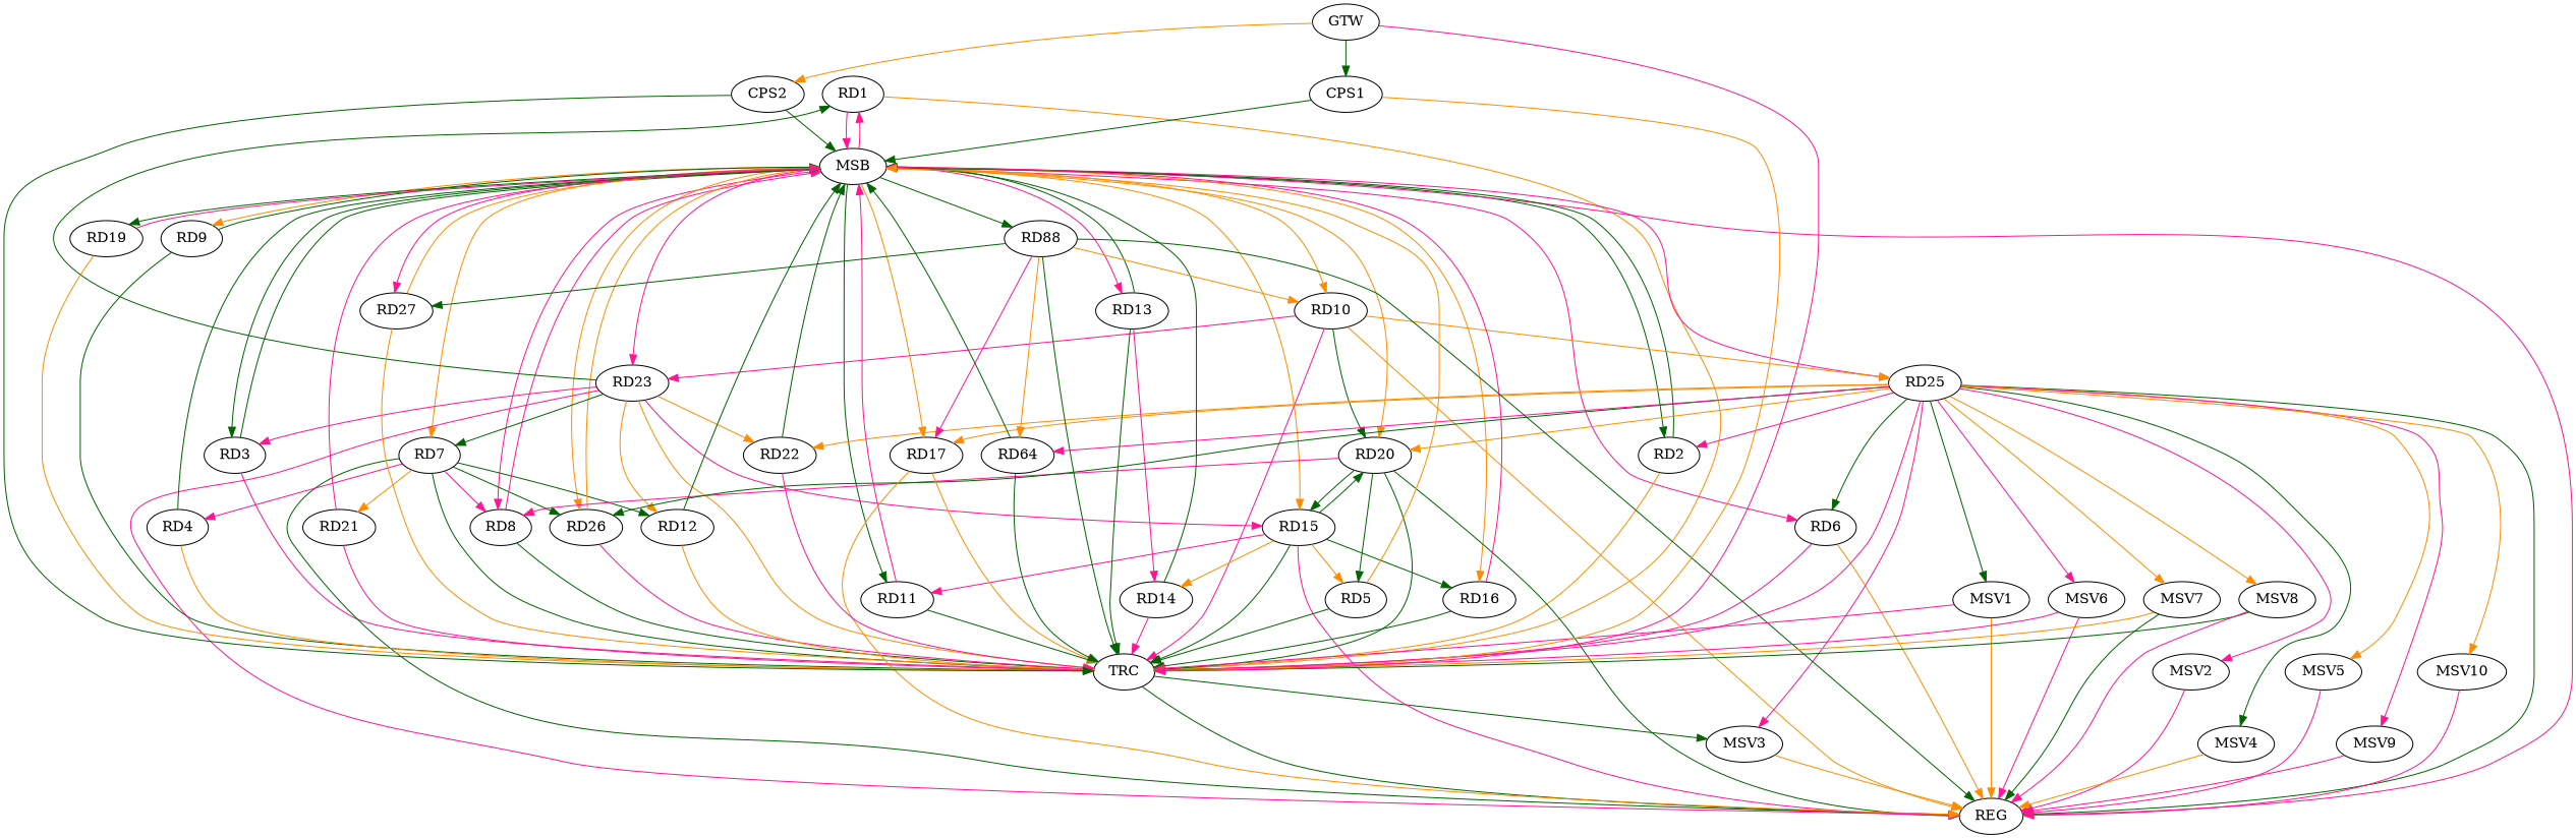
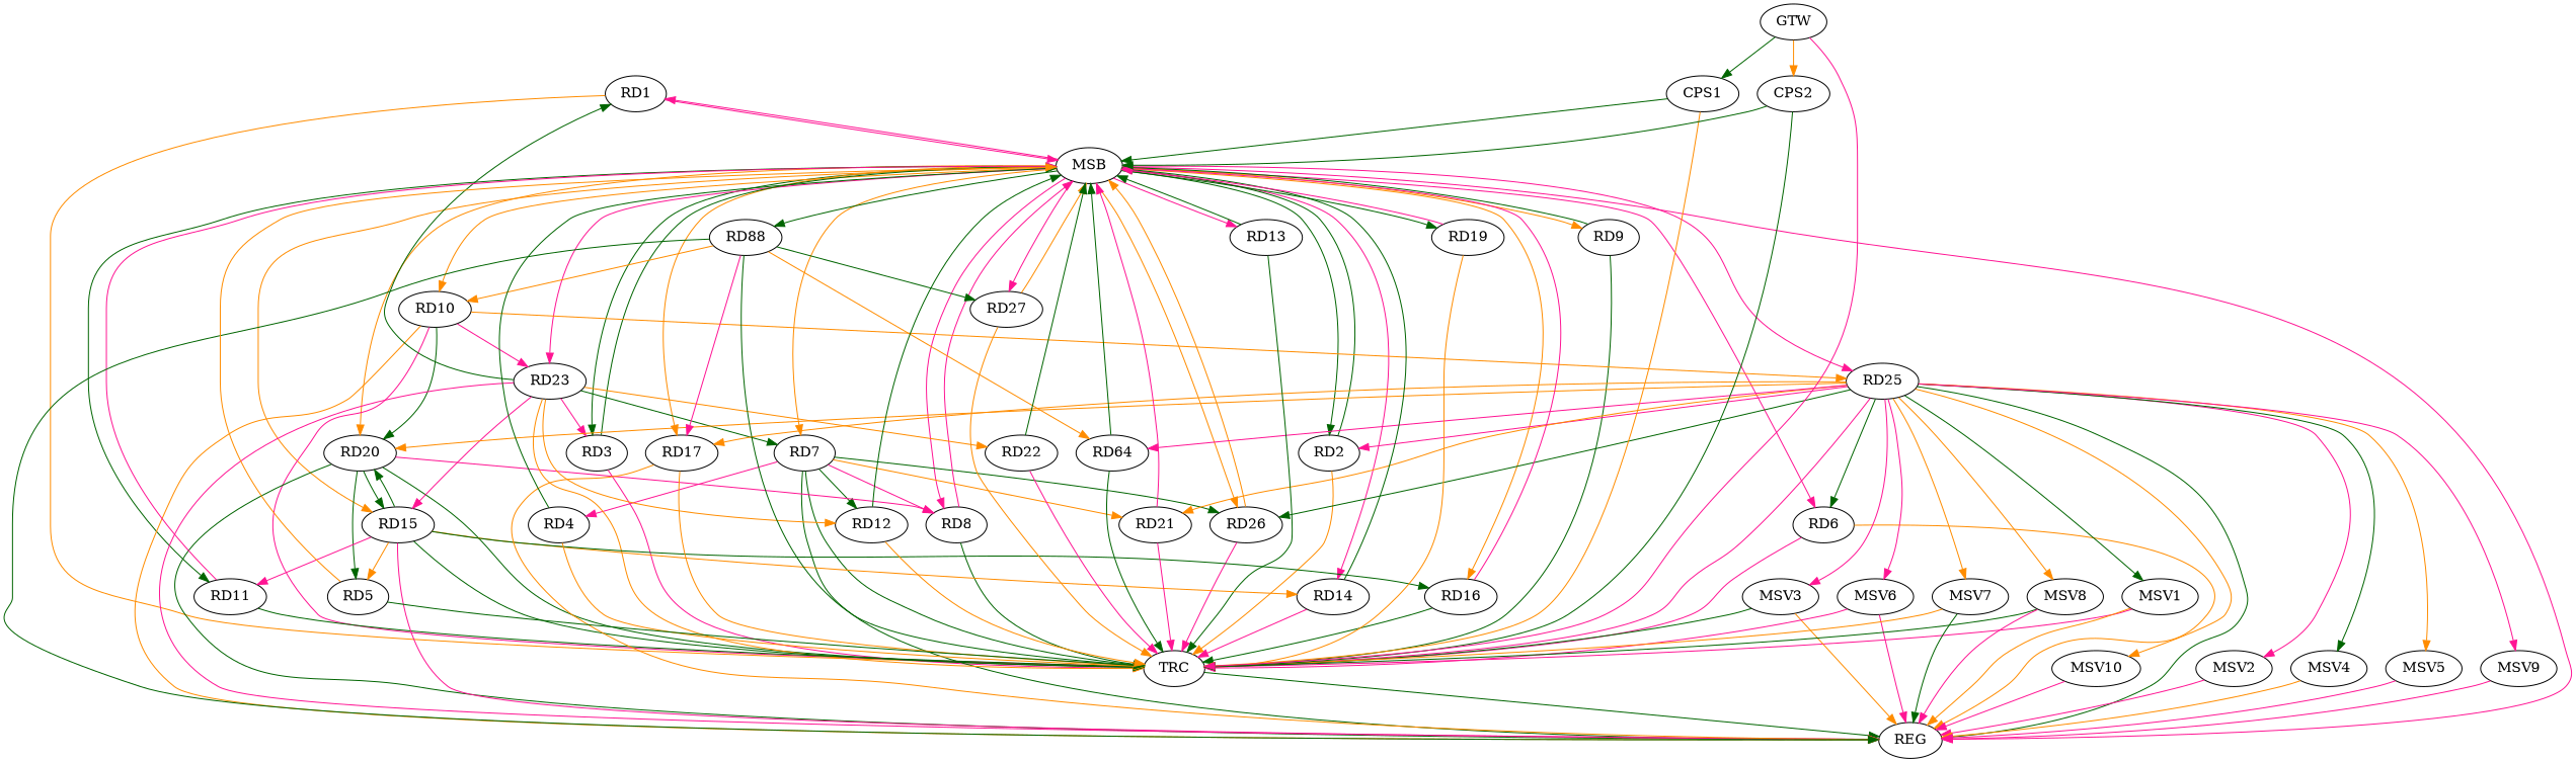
  strict digraph {
    edge [color=darkgreen]
    n1 [label=RD1]
    n2 [label=MSB]
    n3 [label=TRC]
    n4 [label=RD2]
    n5 [label=RD3]
    n6 [label=RD6]
    n7 [label=REG]
    n8 [label=RD7]
    n9 [label=RD8]
    n10 [label=RD26]
    n11 [label=RD9]
    n12 [label=RD10]
    n13 [label=RD20]
    n14 [label=RD23]
    n15 [label=RD25]
    n16 [label=RD11]
    n17 [label=RD13]
    n18 [label=RD14]
    n19 [label=RD15]
    n20 [label=RD16]
    n21 [label=RD17]
    n22 [label=RD88]
    n23 [label=RD27]
    n24 [label=RD19]
    n25 [label=RD4]
    n26 [label=RD5]
    n27 [label=RD12]
    n28 [label=RD21]
    n29 [label=RD22]
    n30 [label=RD64]
    n31 [label=MSV1]
    n32 [label=MSV2]
    n33 [label=MSV3]
    n34 [label=MSV4]
    n35 [label=MSV5]
    n36 [label=MSV6]
    n37 [label=MSV7]
    n38 [label=MSV8]
    n39 [label=MSV9]
    n40 [label=MSV10]
    n41 [label=CPS1]
    n42 [label=CPS2]
    n43 [label=GTW]
    n1 -> n2 [color=deeppink]
    n1 -> n3 [color=darkorange]
    n2 -> n1 [color=deeppink]
    n2 -> n4
    n2 -> n5
    n2 -> n6 [color=deeppink]
    n2 -> n7 [color=deeppink]
    n2 -> n8 [color=darkorange]
    n2 -> n9 [color=deeppink]
    n2 -> n10 [color=darkorange]
    n2 -> n11 [color=darkorange]
    n2 -> n12 [color=darkorange]
    n2 -> n13 [color=darkorange]
    n2 -> n14 [color=deeppink]
    n2 -> n15 [color=deeppink]
    n2 -> n16
    n2 -> n17 [color=deeppink]
-   n17 -> n18 [color=deeppink]
+   n2 -> n18 [color=deeppink]
    n2 -> n19 [color=darkorange]
    n2 -> n20 [color=darkorange]
    n2 -> n21 [color=darkorange]
    n2 -> n22
    n2 -> n23 [color=deeppink]
    n2 -> n24
    n3 -> n7
    n4 -> n2
    n4 -> n3 [color=darkorange]
    n5 -> n2
    n5 -> n3 [color=deeppink]
    n6 -> n3 [color=deeppink]
    n6 -> n7 [color=darkorange]
    n8 -> n3
    n8 -> n7
    n8 -> n9 [color=deeppink]
    n8 -> n10
    n8 -> n25 [color=deeppink]
    n8 -> n27
    n8 -> n28 [color=darkorange]
    n9 -> n2 [color=deeppink]
    n9 -> n3
    n10 -> n2 [color=darkorange]
    n10 -> n3 [color=deeppink]
    n11 -> n2
    n11 -> n3
    n12 -> n3 [color=deeppink]
    n12 -> n7 [color=darkorange]
    n12 -> n13
    n12 -> n14 [color=deeppink]
    n12 -> n15 [color=darkorange]
    n13 -> n3
    n13 -> n7
    n13 -> n9 [color=deeppink]
    n13 -> n19
    n13 -> n26
    n14 -> n1
    n14 -> n3 [color=darkorange]
    n14 -> n5 [color=deeppink]
    n14 -> n7 [color=deeppink]
    n14 -> n8
    n14 -> n19 [color=deeppink]
    n14 -> n27 [color=darkorange]
    n14 -> n29 [color=darkorange]
    n15 -> n3 [color=deeppink]
    n15 -> n4 [color=deeppink]
    n15 -> n6
    n15 -> n7
    n15 -> n10
    n15 -> n13 [color=darkorange]
    n15 -> n21 [color=darkorange]
-   n15 -> n29 [color=darkorange]
+   n15 -> n28 [color=darkorange]
    n15 -> n30 [color=deeppink]
    n15 -> n31
    n15 -> n32 [color=deeppink]
    n15 -> n33 [color=deeppink]
    n15 -> n34
    n15 -> n35 [color=darkorange]
    n15 -> n36 [color=deeppink]
    n15 -> n37 [color=darkorange]
    n15 -> n38 [color=darkorange]
    n15 -> n39 [color=deeppink]
    n15 -> n40 [color=darkorange]
    n16 -> n2 [color=deeppink]
    n16 -> n3
    n17 -> n2
    n17 -> n3
    n18 -> n2
    n18 -> n3 [color=deeppink]
    n19 -> n3
    n19 -> n7 [color=deeppink]
    n19 -> n13
    n19 -> n16 [color=deeppink]
    n19 -> n18 [color=darkorange]
    n19 -> n20
    n19 -> n26 [color=darkorange]
    n20 -> n2 [color=deeppink]
    n20 -> n3
    n21 -> n3 [color=darkorange]
    n21 -> n7 [color=darkorange]
    n22 -> n3
    n22 -> n7
    n22 -> n12 [color=darkorange]
    n22 -> n21 [color=deeppink]
    n22 -> n23
    n22 -> n30 [color=darkorange]
    n23 -> n2 [color=darkorange]
    n23 -> n3 [color=darkorange]
    n24 -> n2 [color=deeppink]
    n24 -> n3 [color=darkorange]
    n25 -> n2
    n25 -> n3 [color=darkorange]
    n26 -> n2 [color=darkorange]
    n26 -> n3
    n27 -> n2
    n27 -> n3 [color=darkorange]
    n28 -> n2 [color=deeppink]
    n28 -> n3 [color=deeppink]
    n29 -> n2
    n29 -> n3 [color=deeppink]
    n30 -> n2
    n30 -> n3
    n31 -> n3 [color=deeppink]
    n31 -> n7 [color=darkorange]
    n32 -> n7 [color=deeppink]
-   n3 -> n33
+   n33 -> n3
    n33 -> n7 [color=darkorange]
    n34 -> n7 [color=darkorange]
    n35 -> n7 [color=deeppink]
    n36 -> n3 [color=deeppink]
    n36 -> n7 [color=deeppink]
    n37 -> n3 [color=darkorange]
    n37 -> n7
    n38 -> n3
    n38 -> n7 [color=deeppink]
    n39 -> n7 [color=deeppink]
    n40 -> n7 [color=deeppink]
    n41 -> n2
    n41 -> n3 [color=darkorange]
    n42 -> n2
    n42 -> n3
    n43 -> n3 [color=deeppink]
    n43 -> n41
    n43 -> n42 [color=darkorange]
  }
